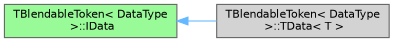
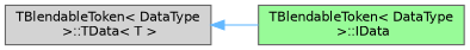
  digraph {
    rankdir=LR
    node [color=grey40 fontname=Helvetica fontsize=10 shape=box style=filled]
    n1 [fillcolor=palegreen height=0.2 label="TBlendableToken\< DataType\l \>::IData" width=0.4]
    n2 [fillcolor=lightgrey height=0.2 label="TBlendableToken\< DataType\l \>::TData\< T \>" width=0.4]
-   n1 -> n2 [color=steelblue1 dir=back fontname=Helvetica fontsize=10 labelfontname=Helvetica labelfontsize=10 style=solid]
+   n2 -> n1 [color=steelblue1 dir=back fontname=Helvetica fontsize=10 labelfontname=Helvetica labelfontsize=10 style=solid]
  }
